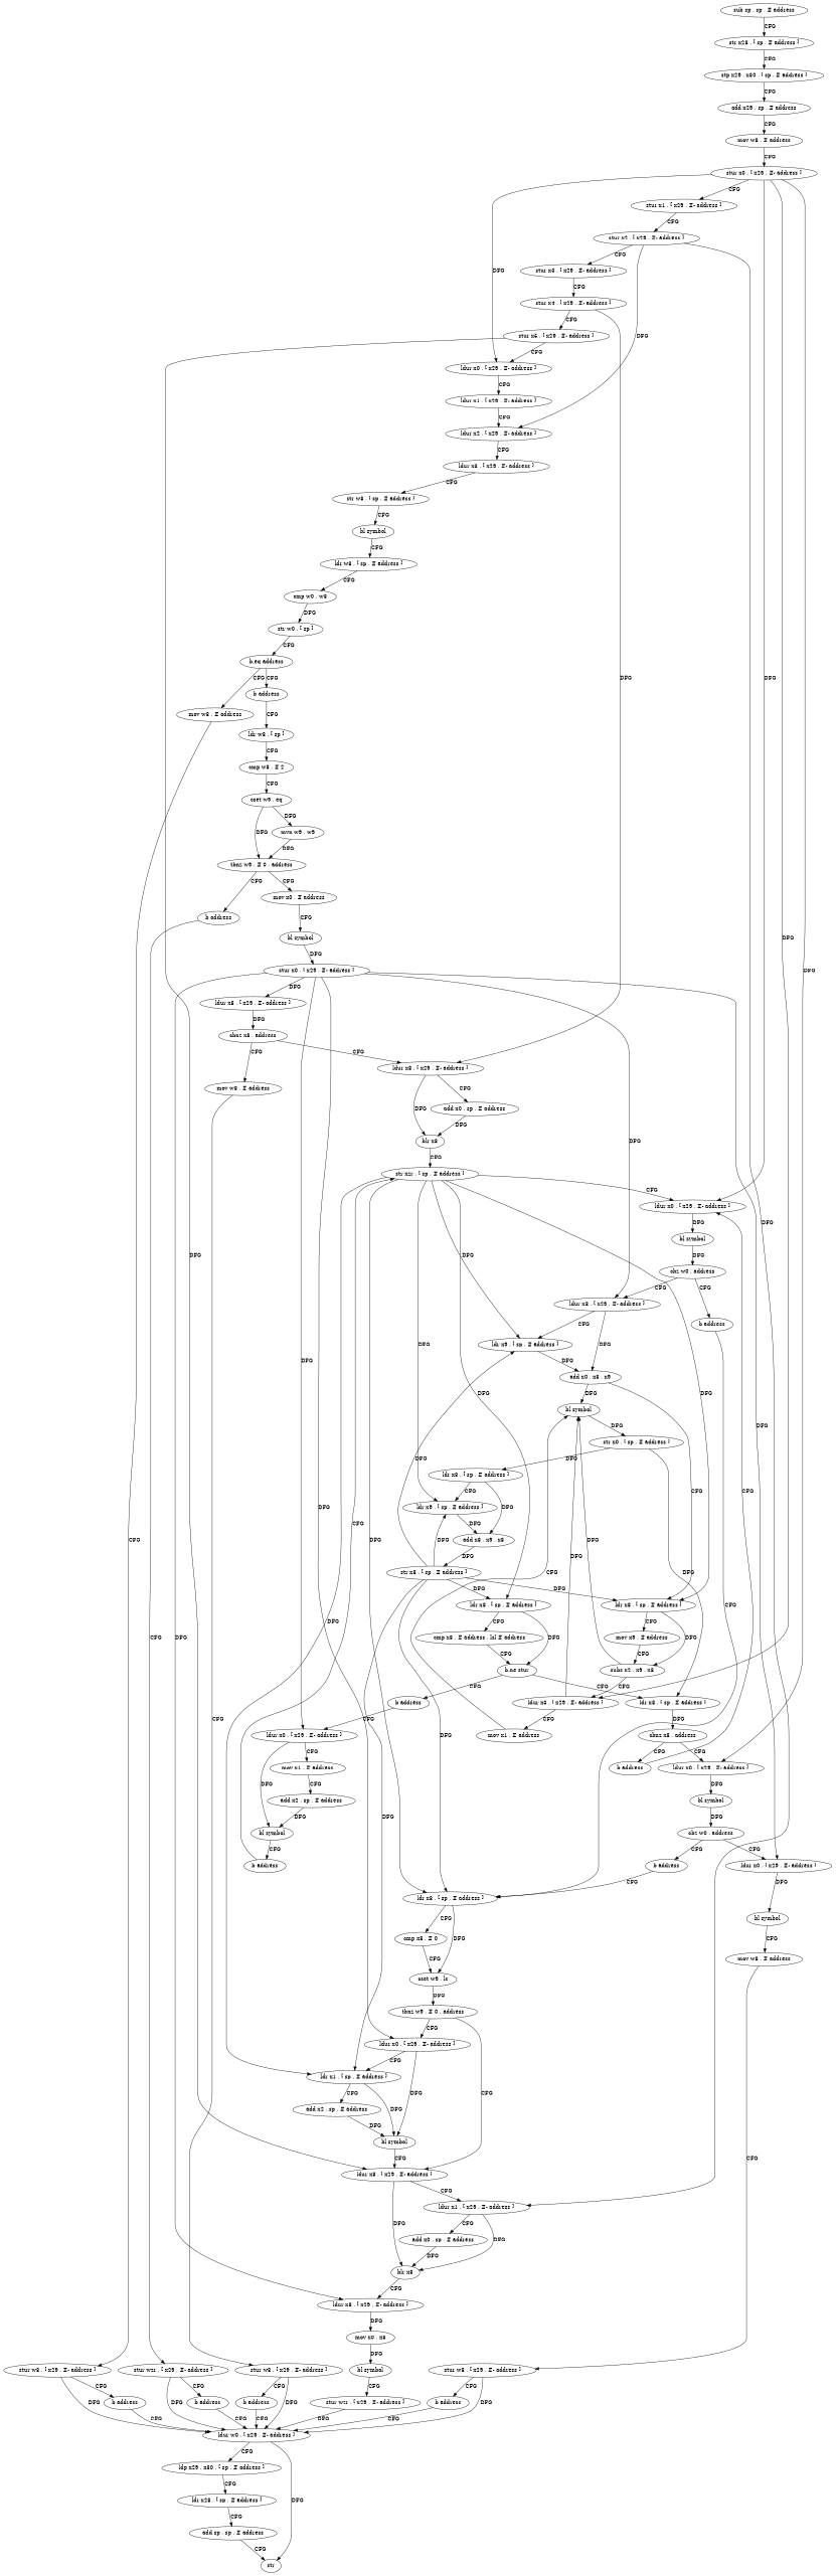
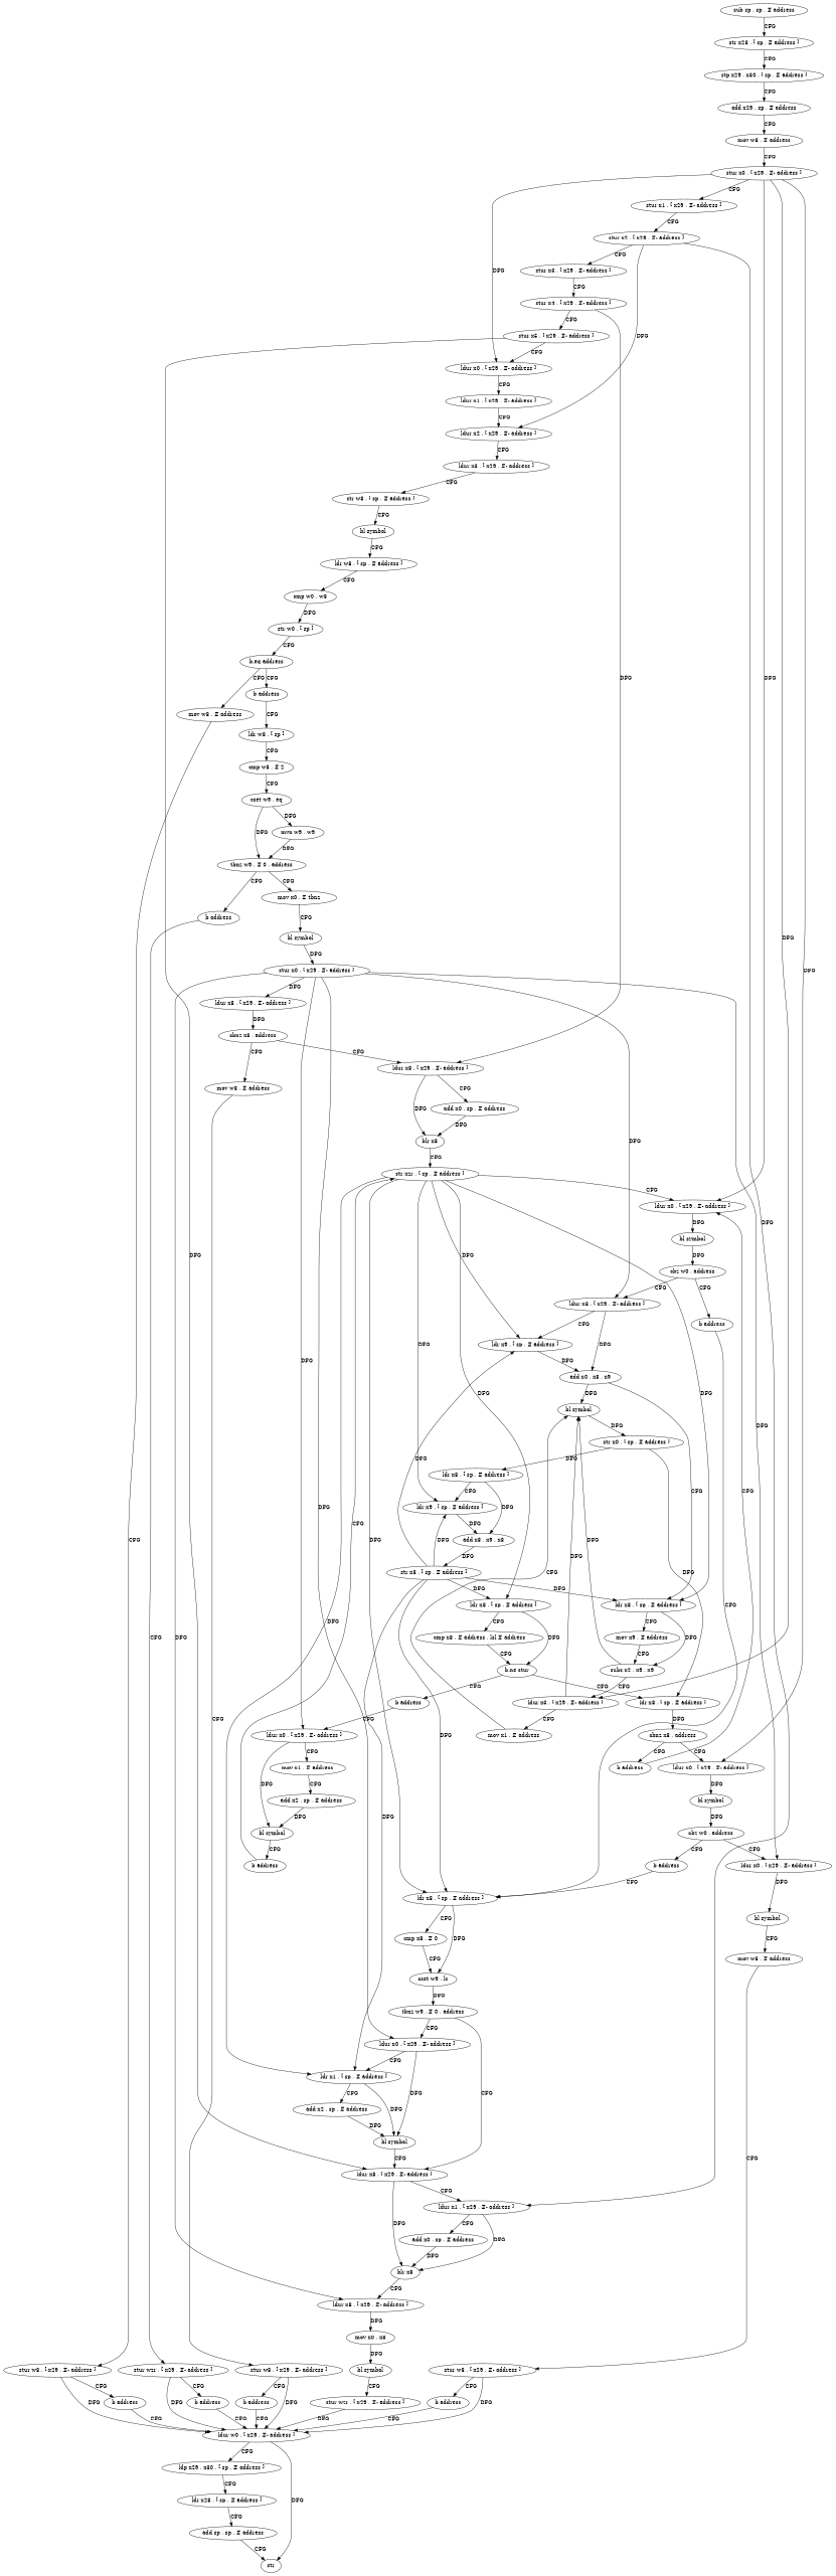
  digraph {
    n1 [label="sub sp , sp , # address"]
    n2 [label="str x28 , [ sp , # address ]"]
    n3 [label="stp x29 , x30 , [ sp , # address ]"]
    n4 [label="add x29 , sp , # address"]
    n5 [label="mov w8 , # address"]
    n6 [label="stur x0 , [ x29 , #- address ]"]
    n7 [label="stur x1 , [ x29 , #- address ]"]
    n8 [label="ldur x0 , [ x29 , #- address ]"]
    n9 [label="ldur x3 , [ x29 , #- address ]"]
    n10 [label="ldur x0 , [ x29 , #- address ]"]
    n11 [label="ldur x0 , [ x29 , #- address ]"]
    n12 [label="stur x2 , [ x29 , #- address ]"]
    n13 [label="ldur x1 , [ x29 , #- address ]"]
    n14 [label="bl symbol"]
    n15 [label="mov x1 , # address"]
    n16 [label="bl symbol"]
    n17 [label="bl symbol"]
    n18 [label="stur x3 , [ x29 , #- address ]"]
    n19 [label="ldur x2 , [ x29 , #- address ]"]
    n20 [label="ldur x1 , [ x29 , #- address ]"]
    n21 [label="stur x4 , [ x29 , #- address ]"]
    n22 [label="ldur x3 , [ x29 , #- address ]"]
    n23 [label="blr x8"]
    n24 [label="add x0 , sp , # address"]
    n25 [label="stur x5 , [ x29 , #- address ]"]
    n26 [label="ldur x8 , [ x29 , #- address ]"]
    n27 [label="ldur x8 , [ x29 , #- address ]"]
    n28 [label="add x0 , sp , # address"]
    n29 [label="blr x8"]
    n30 [label="str w8 , [ sp , # address ]"]
    n31 [label="bl symbol"]
    n32 [label="ldr w8 , [ sp , # address ]"]
    n33 [label="cmp w0 , w8"]
    n34 [label="str w0 , [ sp ]"]
    n35 [label="b.eq address"]
    n36 [label="mov w8 , # address"]
    n37 [label="b address"]
    n38 [label="stur w8 , [ x29 , #- address ]"]
    n39 [label="ldr w8 , [ sp ]"]
    n40 [label="b address"]
    n41 [label="ldur w0 , [ x29 , #- address ]"]
    n42 [label="cmp w8 , # 2"]
    n43 [label="ldp x29 , x30 , [ sp , # address ]"]
    n44 [label=str]
    n45 [label="ldr x28 , [ sp , # address ]"]
    n46 [label="cset w9 , eq"]
    n47 [label="add sp , sp , # address"]
    n48 [label="mvn w9 , w9"]
    n49 [label="tbnz w9 , # 0 , address"]
-   n50 [label="mov x0 , # address"]
+   n50 [label="mov x0 , # tbnz"]
    n51 [label="b address"]
    n52 [label="bl symbol"]
    n53 [label="stur wzr , [ x29 , #- address ]"]
    n54 [label="stur x0 , [ x29 , #- address ]"]
    n55 [label="b address"]
    n56 [label="ldur x8 , [ x29 , #- address ]"]
    n57 [label="ldur x8 , [ x29 , #- address ]"]
    n58 [label="ldur x0 , [ x29 , #- address ]"]
    n59 [label="ldur x0 , [ x29 , #- address ]"]
    n60 [label="ldur x0 , [ x29 , #- address ]"]
    n61 [label="ldur x8 , [ x29 , #- address ]"]
    n62 [label="cbnz x8 , address"]
    n63 [label="ldr x9 , [ sp , # address ]"]
    n64 [label="add x0 , x8 , x9"]
    n65 [label="mov x1 , # address"]
    n66 [label="bl symbol"]
    n67 [label="ldr x1 , [ sp , # address ]"]
    n68 [label="bl symbol"]
    n69 [label="bl symbol"]
    n70 [label="mov x0 , x8"]
    n71 [label="mov w8 , # address"]
    n72 [label="stur w8 , [ x29 , #- address ]"]
    n73 [label="str xzr , [ sp , # address ]"]
    n74 [label="b address"]
    n75 [label="ldr x8 , [ sp , # address ]"]
    n76 [label="ldr x9 , [ sp , # address ]"]
    n77 [label="ldr x8 , [ sp , # address ]"]
    n78 [label="ldr x8 , [ sp , # address ]"]
    n79 [label="mov x9 , # address"]
-   n80 [label="subs x2 , x9 , x8"]
+   n80 [label="subs x2 , x9 , x9"]
    n81 [label="add x8 , x9 , x8"]
    n82 [label="cmp x8 , # address , lsl # address"]
    n83 [label="b.ne stur"]
    n84 [label="cmp x8 , # 0"]
    n85 [label="cset w9 , ls"]
    n86 [label="add x2 , sp , # address"]
    n87 [label="str x0 , [ sp , # address ]"]
    n88 [label="ldr x8 , [ sp , # address ]"]
    n89 [label="ldr x8 , [ sp , # address ]"]
    n90 [label="cbnz x8 , address"]
    n91 [label="str x8 , [ sp , # address ]"]
    n92 [label="b address"]
    n93 [label="b address"]
    n94 [label="b address"]
    n95 [label="tbnz w9 , # 0 , address"]
    n96 [label="cbz w0 , address"]
    n97 [label="add x2 , sp , # address"]
    n98 [label="b address"]
    n99 [label="cbz w0 , address"]
    n100 [label="b address"]
    n101 [label="mov w8 , # address"]
    n102 [label="bl symbol"]
    n103 [label="stur wzr , [ x29 , #- address ]"]
    n104 [label="stur w8 , [ x29 , #- address ]"]
    n105 [label="b address"]
    n1 -> n2 [label=CFG]
    n2 -> n3 [label=CFG]
    n3 -> n4 [label=CFG]
    n4 -> n5 [label=CFG]
    n5 -> n6 [label=CFG]
    n6 -> n7 [label=CFG]
    n6 -> n8 [label=DFG]
    n6 -> n9 [label=DFG]
    n6 -> n10 [label=DFG]
    n6 -> n11 [label=DFG]
    n7 -> n12 [label=CFG]
    n8 -> n13 [label=CFG]
    n9 -> n14 [label=DFG]
    n9 -> n15 [label=CFG]
    n10 -> n16 [label=DFG]
    n11 -> n17 [label=DFG]
    n12 -> n18 [label=CFG]
    n12 -> n19 [label=DFG]
    n12 -> n20 [label=DFG]
    n13 -> n19 [label=CFG]
    n14 -> n87 [label=DFG]
    n15 -> n14 [label=CFG]
    n16 -> n96 [label=DFG]
    n17 -> n99 [label=DFG]
    n18 -> n21 [label=CFG]
    n19 -> n22 [label=CFG]
    n20 -> n23 [label=DFG]
    n20 -> n24 [label=CFG]
    n21 -> n25 [label=CFG]
    n21 -> n26 [label=DFG]
    n22 -> n30 [label=CFG]
    n23 -> n61 [label=CFG]
    n24 -> n23 [label=DFG]
    n25 -> n8 [label=CFG]
    n25 -> n27 [label=DFG]
    n26 -> n28 [label=CFG]
    n26 -> n29 [label=DFG]
    n27 -> n20 [label=CFG]
    n27 -> n23 [label=DFG]
    n28 -> n29 [label=DFG]
    n29 -> n73 [label=CFG]
    n30 -> n31 [label=CFG]
    n31 -> n32 [label=CFG]
    n32 -> n33 [label=CFG]
    n33 -> n34 [label=DFG]
    n34 -> n35 [label=CFG]
    n35 -> n36 [label=CFG]
    n35 -> n37 [label=CFG]
    n36 -> n38 [label=CFG]
    n37 -> n39 [label=CFG]
    n38 -> n40 [label=CFG]
    n38 -> n41 [label=DFG]
    n39 -> n42 [label=CFG]
    n40 -> n41 [label=CFG]
    n41 -> n43 [label=CFG]
    n41 -> n44 [label=DFG]
    n42 -> n46 [label=CFG]
    n43 -> n45 [label=CFG]
    n45 -> n47 [label=CFG]
    n46 -> n48 [label=DFG]
    n46 -> n49 [label=DFG]
    n47 -> n44 [label=CFG]
    n48 -> n49 [label=DFG]
    n49 -> n50 [label=CFG]
    n49 -> n51 [label=CFG]
    n50 -> n52 [label=CFG]
    n51 -> n53 [label=CFG]
    n52 -> n54 [label=DFG]
    n53 -> n41 [label=DFG]
    n53 -> n55 [label=CFG]
    n54 -> n56 [label=DFG]
    n54 -> n57 [label=DFG]
    n54 -> n58 [label=DFG]
    n54 -> n59 [label=DFG]
    n54 -> n60 [label=DFG]
    n54 -> n61 [label=DFG]
    n55 -> n41 [label=CFG]
    n56 -> n62 [label=DFG]
    n57 -> n63 [label=CFG]
    n57 -> n64 [label=DFG]
    n58 -> n65 [label=CFG]
    n58 -> n66 [label=DFG]
    n59 -> n67 [label=CFG]
    n59 -> n68 [label=DFG]
    n60 -> n69 [label=DFG]
    n61 -> n70 [label=DFG]
    n62 -> n26 [label=CFG]
    n62 -> n71 [label=CFG]
    n63 -> n64 [label=DFG]
    n64 -> n14 [label=DFG]
    n64 -> n75 [label=CFG]
    n65 -> n97 [label=CFG]
    n66 -> n98 [label=CFG]
    n67 -> n68 [label=DFG]
    n67 -> n86 [label=CFG]
    n68 -> n27 [label=CFG]
    n69 -> n101 [label=CFG]
    n70 -> n102 [label=DFG]
    n71 -> n72 [label=CFG]
    n72 -> n41 [label=DFG]
    n72 -> n74 [label=CFG]
    n73 -> n11 [label=CFG]
    n73 -> n63 [label=DFG]
    n73 -> n67 [label=DFG]
    n73 -> n75 [label=DFG]
    n73 -> n76 [label=DFG]
    n73 -> n77 [label=DFG]
    n73 -> n78 [label=DFG]
    n74 -> n41 [label=CFG]
    n75 -> n79 [label=CFG]
    n75 -> n80 [label=DFG]
    n76 -> n81 [label=DFG]
    n77 -> n82 [label=CFG]
    n77 -> n83 [label=DFG]
    n78 -> n84 [label=CFG]
    n78 -> n85 [label=DFG]
    n79 -> n80 [label=CFG]
    n80 -> n9 [label=CFG]
    n80 -> n14 [label=DFG]
    n81 -> n91 [label=DFG]
    n82 -> n83 [label=CFG]
    n83 -> n89 [label=CFG]
    n83 -> n92 [label=CFG]
    n84 -> n85 [label=CFG]
    n85 -> n95 [label=DFG]
    n86 -> n68 [label=DFG]
    n87 -> n88 [label=DFG]
    n87 -> n89 [label=DFG]
    n88 -> n76 [label=CFG]
    n88 -> n81 [label=DFG]
    n89 -> n90 [label=DFG]
    n90 -> n10 [label=CFG]
    n90 -> n93 [label=CFG]
    n91 -> n63 [label=DFG]
    n91 -> n67 [label=DFG]
    n91 -> n75 [label=DFG]
    n91 -> n76 [label=DFG]
    n91 -> n77 [label=DFG]
    n91 -> n78 [label=DFG]
    n92 -> n58 [label=CFG]
    n93 -> n11 [label=CFG]
    n94 -> n78 [label=CFG]
    n95 -> n27 [label=CFG]
    n95 -> n59 [label=CFG]
    n96 -> n60 [label=CFG]
    n96 -> n100 [label=CFG]
    n97 -> n66 [label=DFG]
    n98 -> n73 [label=CFG]
    n99 -> n57 [label=CFG]
    n99 -> n94 [label=CFG]
    n100 -> n78 [label=CFG]
    n101 -> n104 [label=CFG]
    n102 -> n103 [label=CFG]
    n103 -> n41 [label=DFG]
    n104 -> n41 [label=DFG]
    n104 -> n105 [label=CFG]
    n105 -> n41 [label=CFG]
  }
